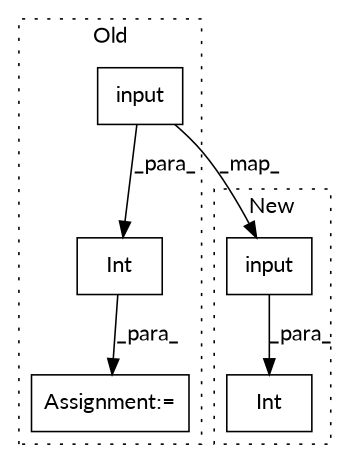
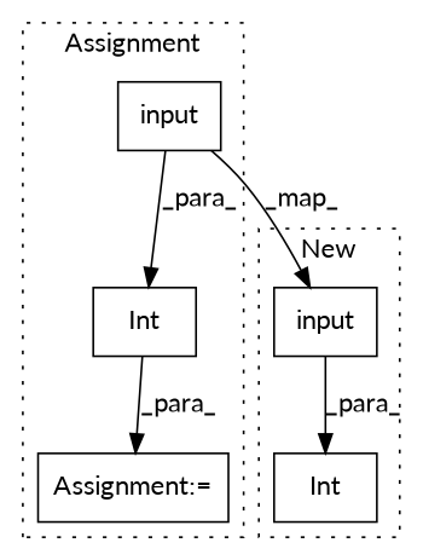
  digraph {
    fontname=Lato
    node [a=32 l="6,1" shape=box fontname=Lato]
    edge [fontname=Lato]
    n1 [label=input s="224,251"]
    n2 [l="4,1" label=Int s="295,306"]
    n3 [a=7 l=1 label="Assignment:=" s=261]
    n4 [label=input s="325,352"]
    n5 [l="4,1" label=Int s="321,353"]
    subgraph cluster_1 {
-     label=Old
+     label=Assignment
      style=dotted
      n1
      n2
      n3
    }
    subgraph cluster_2 {
      label=New
      style=dotted
      n4
      n5
    }
    n1 -> n2 [label=_para_]
    n1 -> n4 [label=_map_]
    n2 -> n3 [label=_para_]
    n4 -> n5 [label=_para_]
  }
